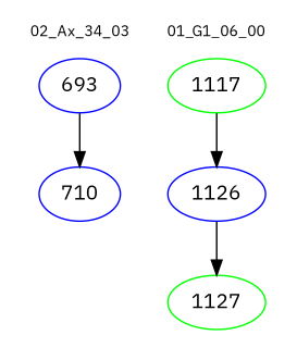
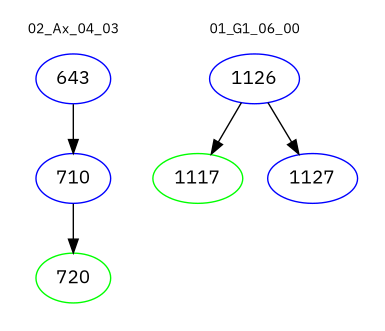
  digraph {
    fontname="IBM Plex Sans"
    node [color=blue fontname="IBM Plex Sans"]
    edge [color=black fontname="IBM Plex Sans"]
    n1 [label=710]
-   n2 [label=693]
+   n2 [label=643]
+   n3 [color=green label=720]
    n4 [label=1126]
    n5 [color=green label=1117]
-   n6 [color=green label=1127]
+   n6 [label=1127]
    subgraph cluster_1 {
      color=white
      fontsize=10
-     label="02_Ax_34_03"
+     label="02_Ax_04_03"
      n1
      n2
+     n3
    }
    subgraph cluster_2 {
      color=white
      fontsize=10
      label="01_G1_06_00"
      n4
      n5
      n6
    }
+   n1 -> n3
    n2 -> n1
-   n5 -> n4
+   n4 -> n5
    n4 -> n6
  }
